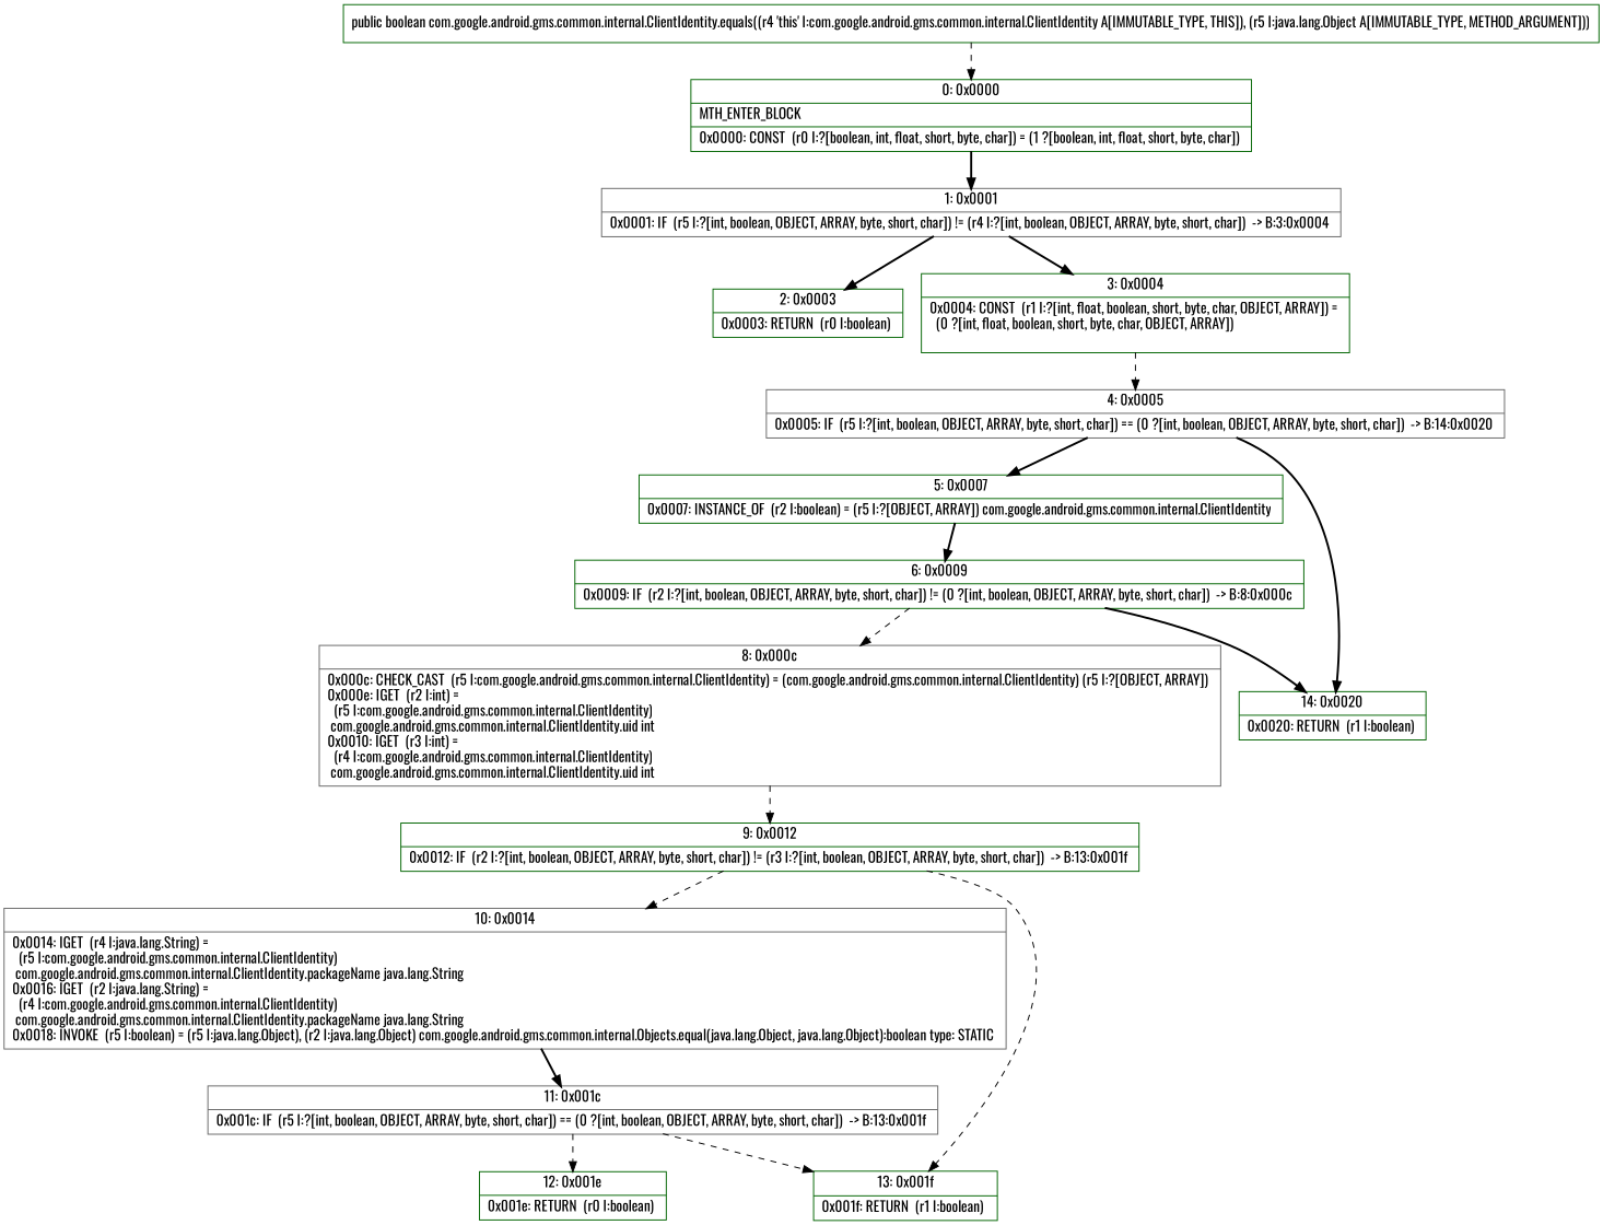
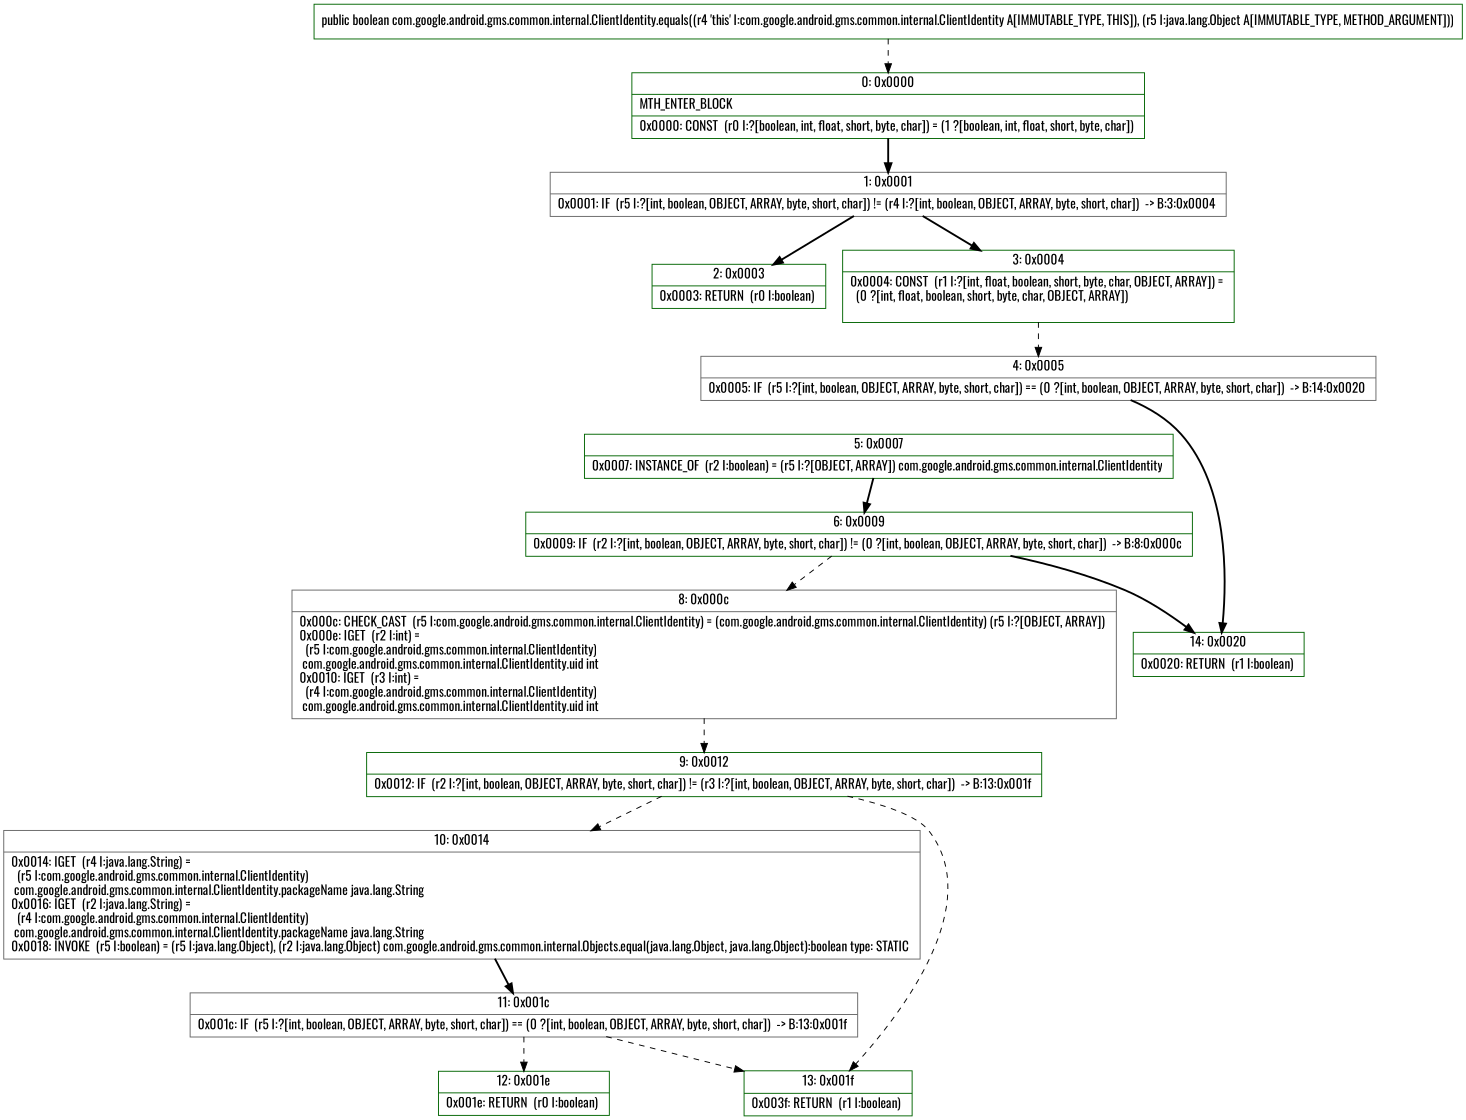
  digraph {
    fontname=Oswald
    node [color=darkgreen fontname=Oswald shape=record]
    edge [fontname=Oswald style=bold]
    n1 [label="{0\:\ 0x0000|MTH_ENTER_BLOCK\l|0x0000: CONST  (r0 I:?[boolean, int, float, short, byte, char]) = (1 ?[boolean, int, float, short, byte, char]) \l}"]
    n2 [color=gray40 label="{1\:\ 0x0001|0x0001: IF  (r5 I:?[int, boolean, OBJECT, ARRAY, byte, short, char]) != (r4 I:?[int, boolean, OBJECT, ARRAY, byte, short, char])  \-\> B:3:0x0004 \l}"]
    n3 [label="{2\:\ 0x0003|0x0003: RETURN  (r0 I:boolean) \l}"]
    n4 [label="{3\:\ 0x0004|0x0004: CONST  (r1 I:?[int, float, boolean, short, byte, char, OBJECT, ARRAY]) = \l  (0 ?[int, float, boolean, short, byte, char, OBJECT, ARRAY])\l \l}"]
    n5 [color=gray40 label="{4\:\ 0x0005|0x0005: IF  (r5 I:?[int, boolean, OBJECT, ARRAY, byte, short, char]) == (0 ?[int, boolean, OBJECT, ARRAY, byte, short, char])  \-\> B:14:0x0020 \l}"]
    n6 [label="{5\:\ 0x0007|0x0007: INSTANCE_OF  (r2 I:boolean) = (r5 I:?[OBJECT, ARRAY]) com.google.android.gms.common.internal.ClientIdentity \l}"]
    n7 [label="{14\:\ 0x0020|0x0020: RETURN  (r1 I:boolean) \l}"]
    n8 [label="{6\:\ 0x0009|0x0009: IF  (r2 I:?[int, boolean, OBJECT, ARRAY, byte, short, char]) != (0 ?[int, boolean, OBJECT, ARRAY, byte, short, char])  \-\> B:8:0x000c \l}"]
    n9 [color=gray40 label="{8\:\ 0x000c|0x000c: CHECK_CAST  (r5 I:com.google.android.gms.common.internal.ClientIdentity) = (com.google.android.gms.common.internal.ClientIdentity) (r5 I:?[OBJECT, ARRAY]) \l0x000e: IGET  (r2 I:int) = \l  (r5 I:com.google.android.gms.common.internal.ClientIdentity)\l com.google.android.gms.common.internal.ClientIdentity.uid int \l0x0010: IGET  (r3 I:int) = \l  (r4 I:com.google.android.gms.common.internal.ClientIdentity)\l com.google.android.gms.common.internal.ClientIdentity.uid int \l}"]
    n10 [label="{9\:\ 0x0012|0x0012: IF  (r2 I:?[int, boolean, OBJECT, ARRAY, byte, short, char]) != (r3 I:?[int, boolean, OBJECT, ARRAY, byte, short, char])  \-\> B:13:0x001f \l}"]
    n11 [color=gray40 label="{10\:\ 0x0014|0x0014: IGET  (r4 I:java.lang.String) = \l  (r5 I:com.google.android.gms.common.internal.ClientIdentity)\l com.google.android.gms.common.internal.ClientIdentity.packageName java.lang.String \l0x0016: IGET  (r2 I:java.lang.String) = \l  (r4 I:com.google.android.gms.common.internal.ClientIdentity)\l com.google.android.gms.common.internal.ClientIdentity.packageName java.lang.String \l0x0018: INVOKE  (r5 I:boolean) = (r5 I:java.lang.Object), (r2 I:java.lang.Object) com.google.android.gms.common.internal.Objects.equal(java.lang.Object, java.lang.Object):boolean type: STATIC \l}"]
-   n12 [label="{13\:\ 0x001f|0x001f: RETURN  (r1 I:boolean) \l}"]
+   n12 [label="{13\:\ 0x001f|0x003f: RETURN  (r1 I:boolean) \l}"]
    n13 [color=gray40 label="{11\:\ 0x001c|0x001c: IF  (r5 I:?[int, boolean, OBJECT, ARRAY, byte, short, char]) == (0 ?[int, boolean, OBJECT, ARRAY, byte, short, char])  \-\> B:13:0x001f \l}"]
    n14 [label="{12\:\ 0x001e|0x001e: RETURN  (r0 I:boolean) \l}"]
    n15 [label="{public boolean com.google.android.gms.common.internal.ClientIdentity.equals((r4 'this' I:com.google.android.gms.common.internal.ClientIdentity A[IMMUTABLE_TYPE, THIS]), (r5 I:java.lang.Object A[IMMUTABLE_TYPE, METHOD_ARGUMENT])) }"]
    n1 -> n2
    n2 -> n3
    n2 -> n4
    n4 -> n5 [style=dashed]
-   n5 -> n6
    n5 -> n7
    n6 -> n8
    n8 -> n7
    n8 -> n9 [style=dashed]
    n9 -> n10 [style=dashed]
    n10 -> n11 [style=dashed]
    n10 -> n12 [style=dashed]
    n11 -> n13
    n13 -> n12 [style=dashed]
    n13 -> n14 [style=dashed]
    n15 -> n1 [style=dashed]
  }
